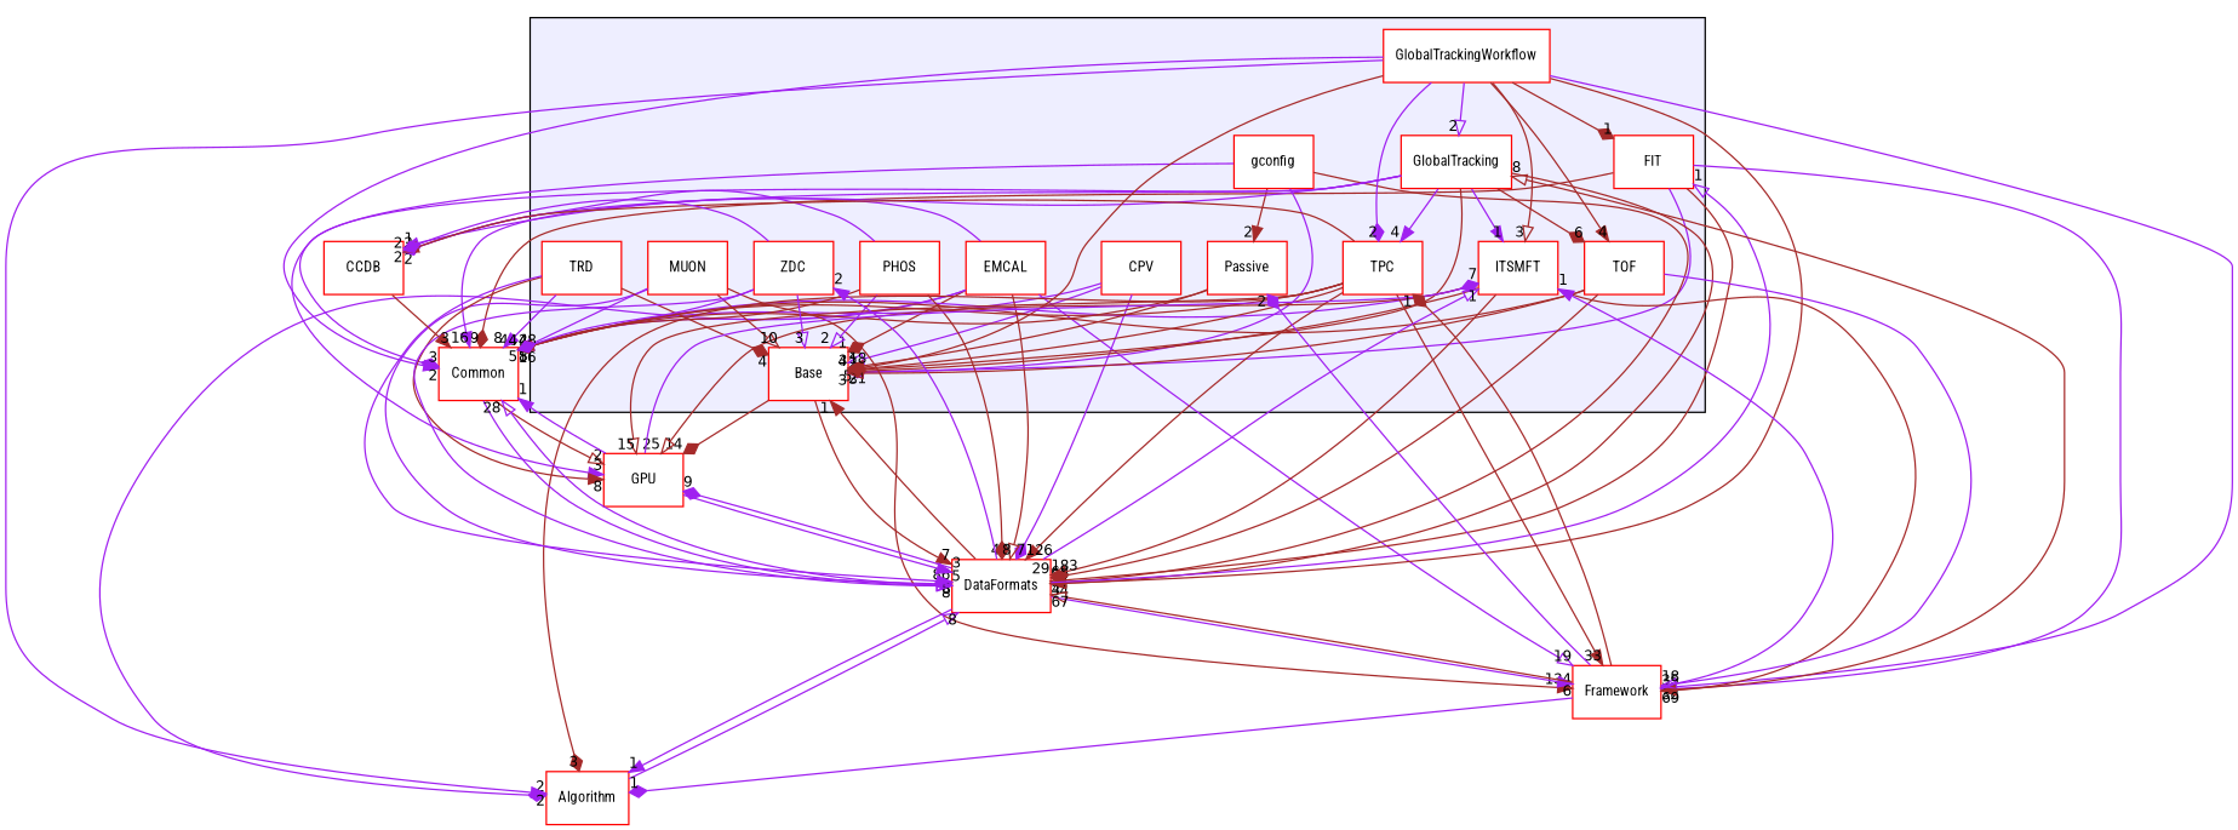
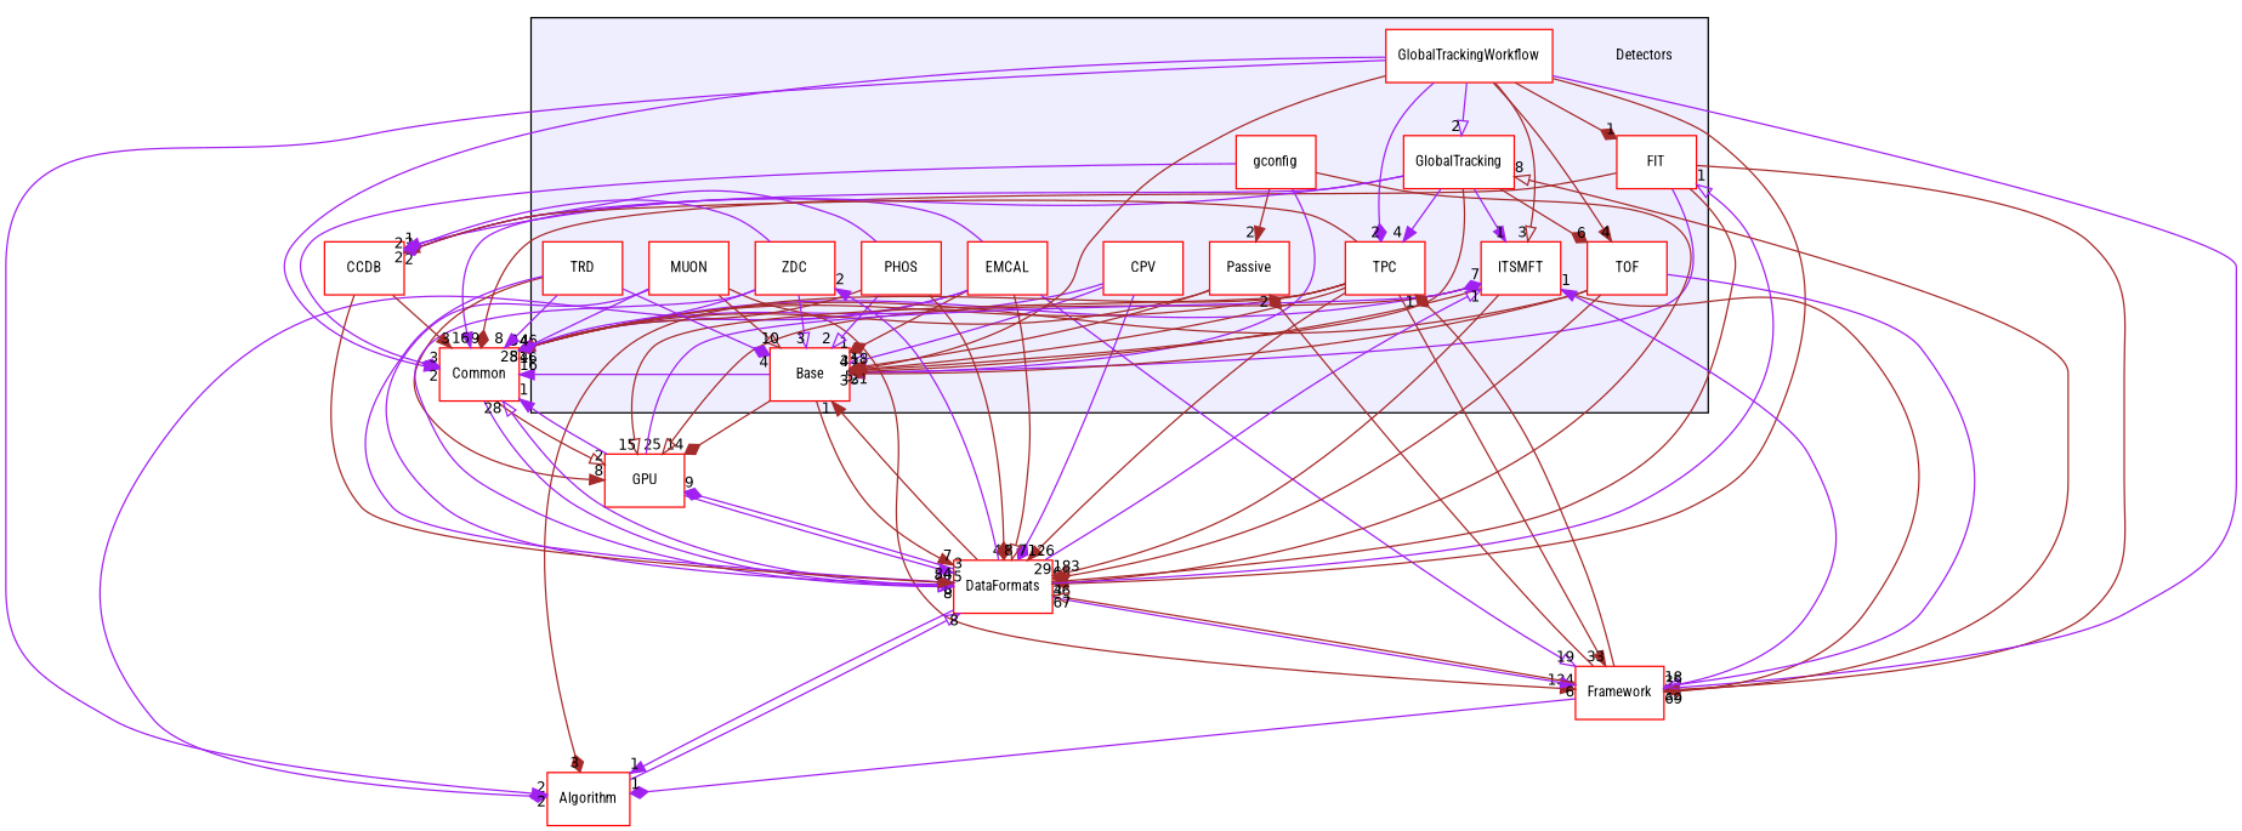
  digraph {
    compound=true
    fontname="Roboto Condensed"
    node [fontname="Roboto Condensed" fontsize=10 shape=box color=red fillcolor=white style=filled]
    edge [arrowhead=normal color=purple fontname="Roboto Condensed" headlabel=2 labeldistance=1.5 labelfontname=Helvetica labelfontsize=10]
+   n1 [label=Detectors shape=plaintext color="" fillcolor="" style=""]
    n2 [label=Base]
    n3 [label=CPV]
    n4 [label=EMCAL]
    n5 [label=FIT]
    n6 [label=gconfig]
    n7 [label=GlobalTracking]
    n8 [label=GlobalTrackingWorkflow]
    n9 [label=ITSMFT]
    n10 [label=MUON]
    n11 [label=Passive]
    n12 [label=PHOS]
    n13 [label=TOF]
    n14 [label=TPC]
    n15 [label=TRD]
    n16 [label=ZDC]
    n17 [label=Common fillcolor="" style=""]
    n18 [label=GPU fillcolor="" style=""]
    n19 [label=DataFormats fillcolor="" style=""]
    n20 [label=CCDB fillcolor="" style=""]
    n21 [label=Algorithm fillcolor="" style=""]
    n22 [label=Framework fillcolor="" style=""]
    subgraph cluster_1 {
      bgcolor="#eeeeff"
      pencolor=black
+     n1
      n2
      n3
      n4
      n5
      n6
      n7
      n8
      n9
      n10
      n11
      n12
      n13
      n14
      n15
      n16
    }
+   n2 -> n17 [headlabel=16]
    n2 -> n18 [arrowhead=diamond color=brown headlabel=14]
    n2 -> n19 [color=brown headlabel=7]
    n3 -> n2 [arrowhead=onormal]
    n3 -> n17 [headlabel=4]
    n3 -> n19 [arrowhead=diamond headlabel=7]
    n4 -> n2 [arrowhead=diamond color=brown headlabel=1]
    n4 -> n17 [arrowhead=onormal headlabel=5]
    n4 -> n19 [arrowhead=onormal color=brown headlabel=40]
    n4 -> n20 [arrowhead=diamond]
    n4 -> n21 [arrowhead=diamond]
    n4 -> n22 [arrowhead=onormal headlabel=19]
    n5 -> n2 [arrowhead=diamond headlabel=3]
    n5 -> n17 [arrowhead=diamond color=brown headlabel=9]
    n5 -> n19 [arrowhead=onormal color=brown headlabel=68]
-   n5 -> n22 [headlabel=35]
+   n5 -> n22 [color=brown headlabel=35]
    n6 -> n2 [arrowhead=onormal]
    n6 -> n11 [color=brown]
    n6 -> n17 [arrowhead=diamond headlabel=3]
    n6 -> n19 [color=brown headlabel=4]
    n7 -> n2 [arrowhead=onormal color=brown headlabel=4]
    n7 -> n9 [headlabel=1]
    n7 -> n13 [arrowhead=diamond color=brown headlabel=6]
    n7 -> n14 [headlabel=4]
    n7 -> n17 [headlabel=16]
-   n7 -> n18 [headlabel=3]
-   n7 -> n19 [color=brown headlabel=34]
+   n20 -> n19 [color=brown headlabel=34]
    n7 -> n20 [headlabel=1]
    n8 -> n2 [color=brown headlabel=5]
    n8 -> n5 [arrowhead=diamond color=brown headlabel=1]
    n8 -> n7 [arrowhead=onormal]
    n8 -> n9 [arrowhead=onormal color=brown headlabel=3]
    n8 -> n13 [color=brown headlabel=4]
    n8 -> n14 [arrowhead=diamond]
    n8 -> n17
    n8 -> n19 [arrowhead=onormal color=brown headlabel=36]
    n8 -> n21
    n8 -> n22 [arrowhead=onormal headlabel=32]
    n9 -> n2 [arrowhead=diamond color=brown headlabel=21]
    n9 -> n17 [arrowhead=diamond headlabel=46]
    n9 -> n18 [arrowhead=onormal color=brown headlabel=25]
    n9 -> n19 [arrowhead=onormal color=brown headlabel=183]
    n9 -> n22 [color=brown headlabel=69]
    n10 -> n2 [arrowhead=onormal color=brown headlabel=10]
    n10 -> n17 [arrowhead=onormal headlabel=16]
    n10 -> n19 [arrowhead=diamond headlabel=86]
    n10 -> n22 [color=brown headlabel=134]
    n11 -> n2 [color=brown headlabel=18]
    n11 -> n17 [color=brown headlabel=5]
    n12 -> n2 [arrowhead=onormal]
    n12 -> n17 [arrowhead=diamond color=brown headlabel=4]
    n12 -> n19 [arrowhead=diamond color=brown headlabel=8]
    n12 -> n20 [arrowhead=diamond]
    n13 -> n2 [arrowhead=onormal color=brown headlabel=3]
    n13 -> n17 [arrowhead=diamond color=brown headlabel=8]
    n13 -> n19 [arrowhead=diamond color=brown headlabel=29]
    n13 -> n22 [arrowhead=onormal headlabel=18]
    n14 -> n2 [arrowhead=diamond color=brown headlabel=3]
    n14 -> n17 [arrowhead=diamond color=brown headlabel=28]
    n14 -> n18 [arrowhead=onormal color=brown headlabel=15]
    n14 -> n19 [color=brown headlabel=126]
    n14 -> n20 [color=brown]
    n14 -> n21 [arrowhead=diamond color=brown headlabel=3]
    n14 -> n22 [color=brown headlabel=33]
-   n15 -> n2 [arrowhead=diamond color=brown headlabel=4]
+   n15 -> n2 [arrowhead=diamond headlabel=4]
    n15 -> n17 [headlabel=8]
    n15 -> n18 [color=brown headlabel=8]
    n15 -> n19 [headlabel=8]
    n16 -> n2 [arrowhead=onormal headlabel=3]
    n16 -> n17 [arrowhead=diamond headlabel=4]
    n16 -> n19 [arrowhead=onormal headlabel=8]
    n16 -> n20 [arrowhead=diamond]
    n17 -> n18 [arrowhead=onormal color=brown]
    n17 -> n19 [arrowhead=onormal headlabel=5]
    n18 -> n9 [arrowhead=diamond headlabel=7]
    n18 -> n17 [headlabel=1]
    n18 -> n19 [headlabel=3]
    n19 -> n2 [color=brown headlabel=1]
    n19 -> n5 [arrowhead=onormal headlabel=1]
    n19 -> n9 [arrowhead=onormal headlabel=1]
    n19 -> n16
    n19 -> n17 [arrowhead=onormal headlabel=28]
    n19 -> n18 [arrowhead=diamond headlabel=9]
    n19 -> n21 [headlabel=1]
    n19 -> n22 [headlabel=6]
    n20 -> n17 [color=brown headlabel=3]
    n21 -> n19 [arrowhead=onormal headlabel=8]
    n22 -> n7 [arrowhead=onormal color=brown headlabel=8]
    n22 -> n9 [headlabel=1]
-   n22 -> n11 [arrowhead=diamond]
+   n22 -> n11 [arrowhead=diamond color=brown]
    n22 -> n14 [arrowhead=diamond color=brown headlabel=1]
    n22 -> n19 [arrowhead=onormal color=brown headlabel=67]
    n22 -> n21 [arrowhead=diamond headlabel=1]
  }
